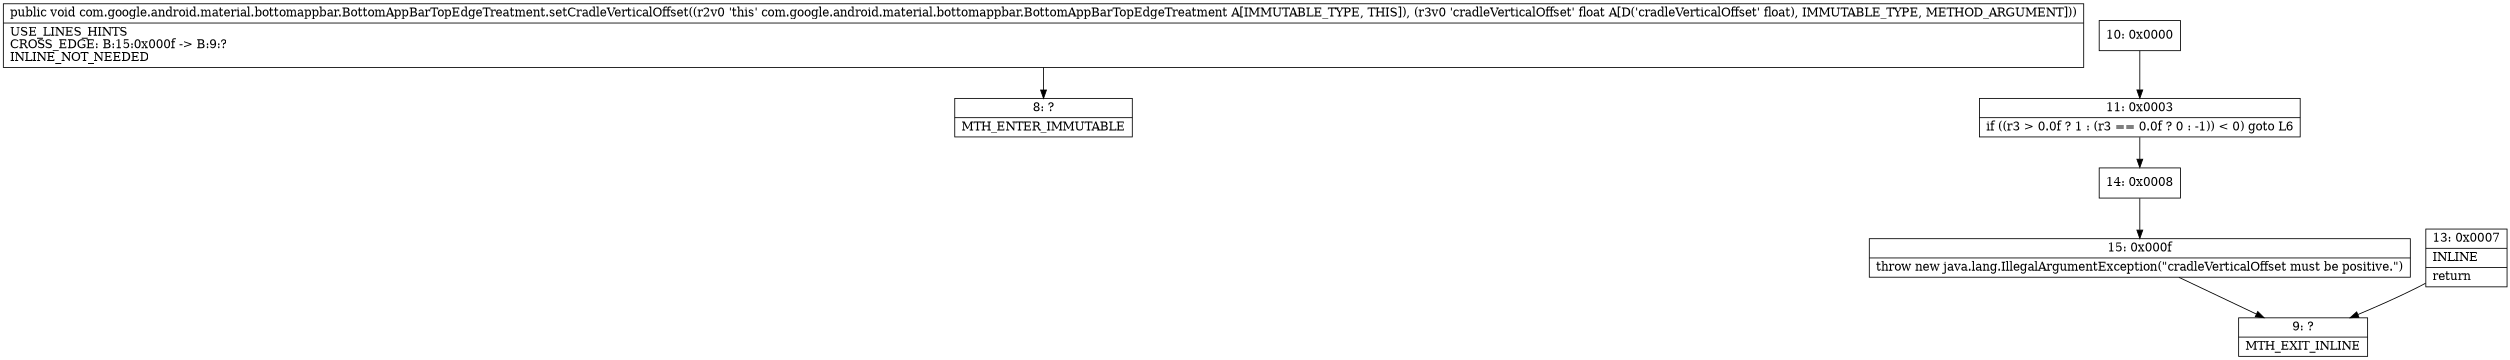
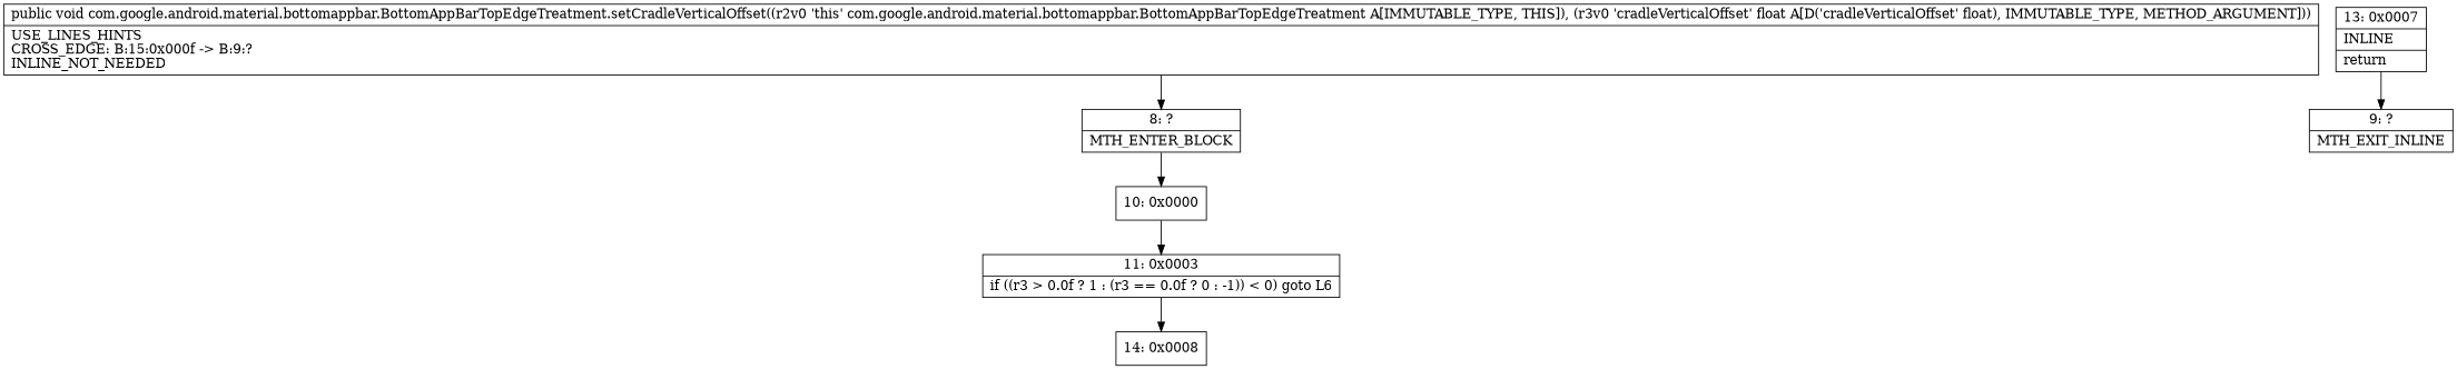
  digraph {
    node [shape=record]
-   n1 [label="{8\:\ ?|MTH_ENTER_IMMUTABLE\l}"]
+   n1 [label="{8\:\ ?|MTH_ENTER_BLOCK\l}"]
    n2 [label="{10\:\ 0x0000}"]
    n3 [label="{11\:\ 0x0003|if ((r3 \> 0.0f ? 1 : (r3 == 0.0f ? 0 : \-1)) \< 0) goto L6\l}"]
    n4 [label="{14\:\ 0x0008}"]
-   n5 [label="{15\:\ 0x000f|throw new java.lang.IllegalArgumentException(\"cradleVerticalOffset must be positive.\")\l}"]
    n6 [label="{13\:\ 0x0007|INLINE\l|return\l}"]
    n7 [label="{9\:\ ?|MTH_EXIT_INLINE\l}"]
    n8 [label="{public void com.google.android.material.bottomappbar.BottomAppBarTopEdgeTreatment.setCradleVerticalOffset((r2v0 'this' com.google.android.material.bottomappbar.BottomAppBarTopEdgeTreatment A[IMMUTABLE_TYPE, THIS]), (r3v0 'cradleVerticalOffset' float A[D('cradleVerticalOffset' float), IMMUTABLE_TYPE, METHOD_ARGUMENT]))  | USE_LINES_HINTS\lCROSS_EDGE: B:15:0x000f \-\> B:9:?\lINLINE_NOT_NEEDED\l}"]
+   n1 -> n2
    n2 -> n3
    n3 -> n4
-   n4 -> n5
-   n5 -> n7
    n6 -> n7
    n8 -> n1
  }
